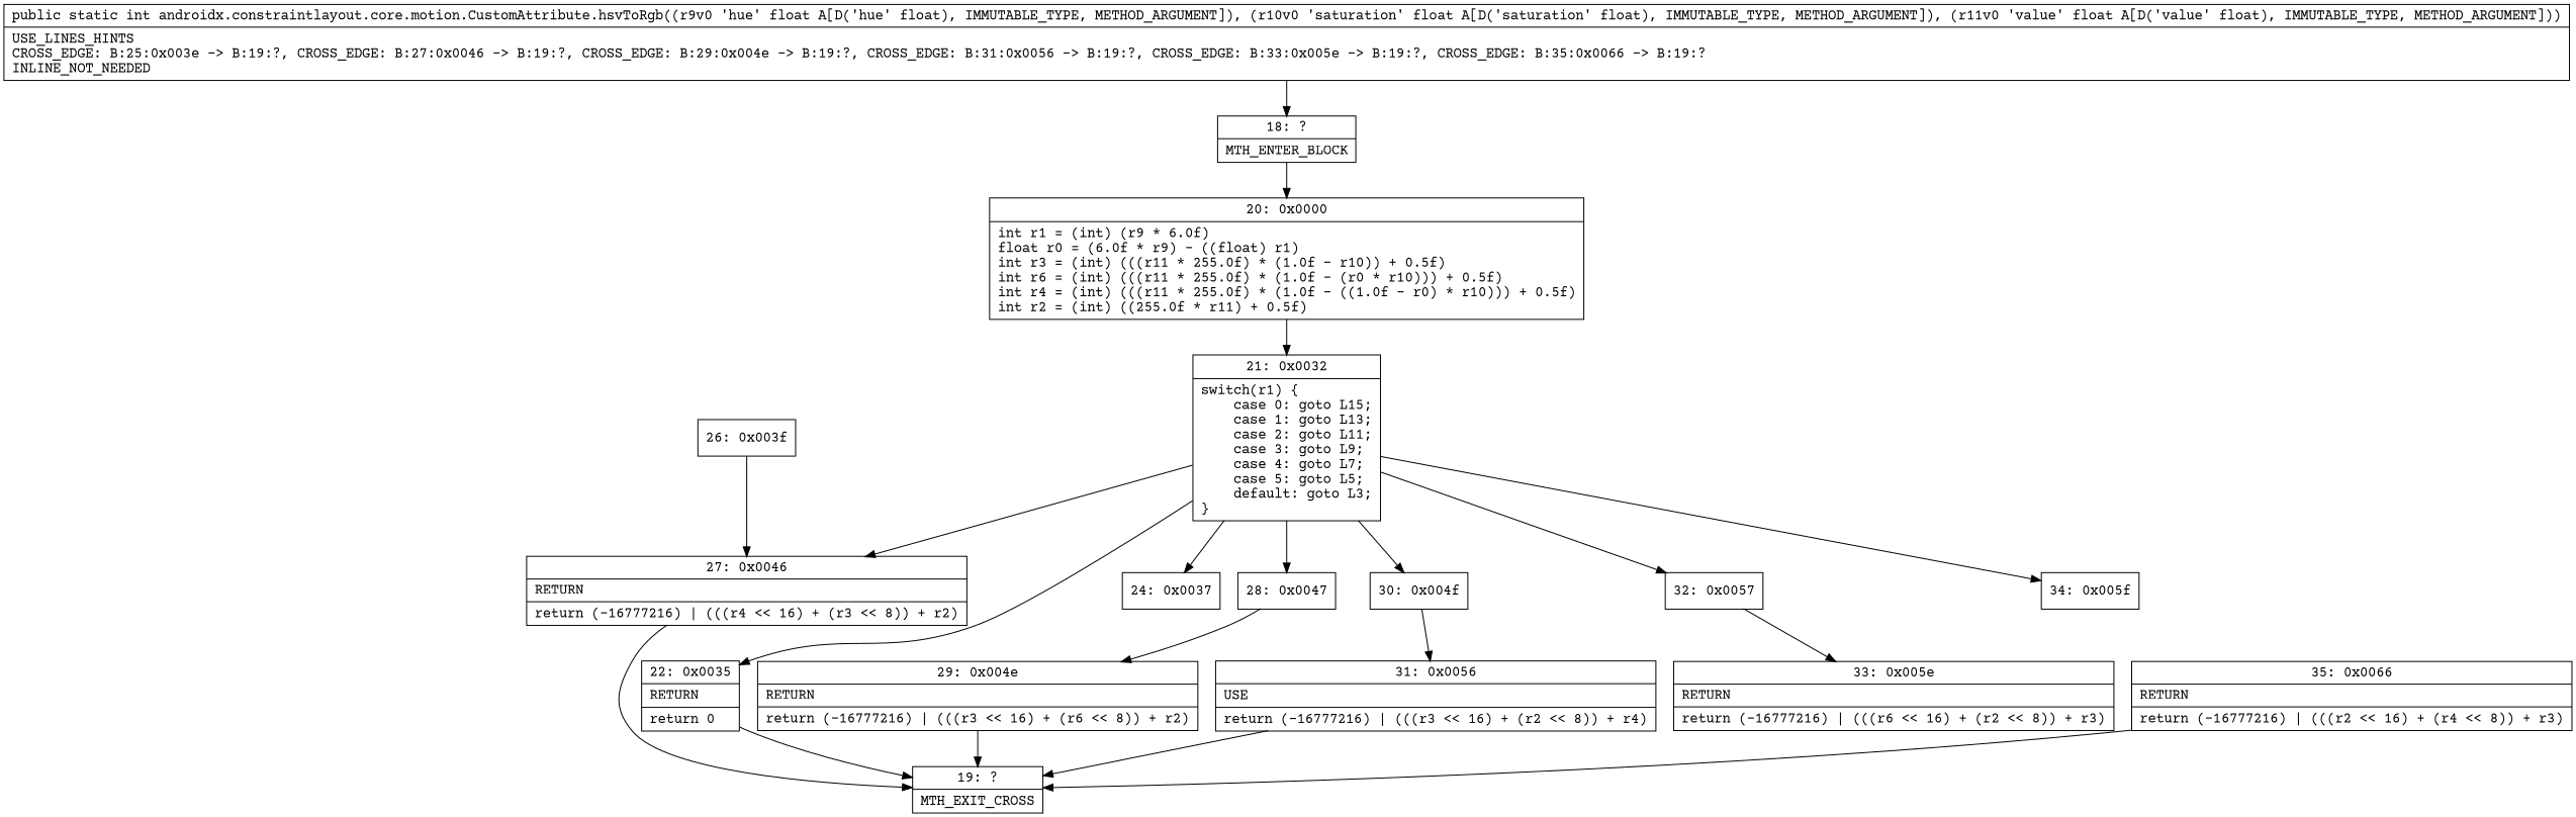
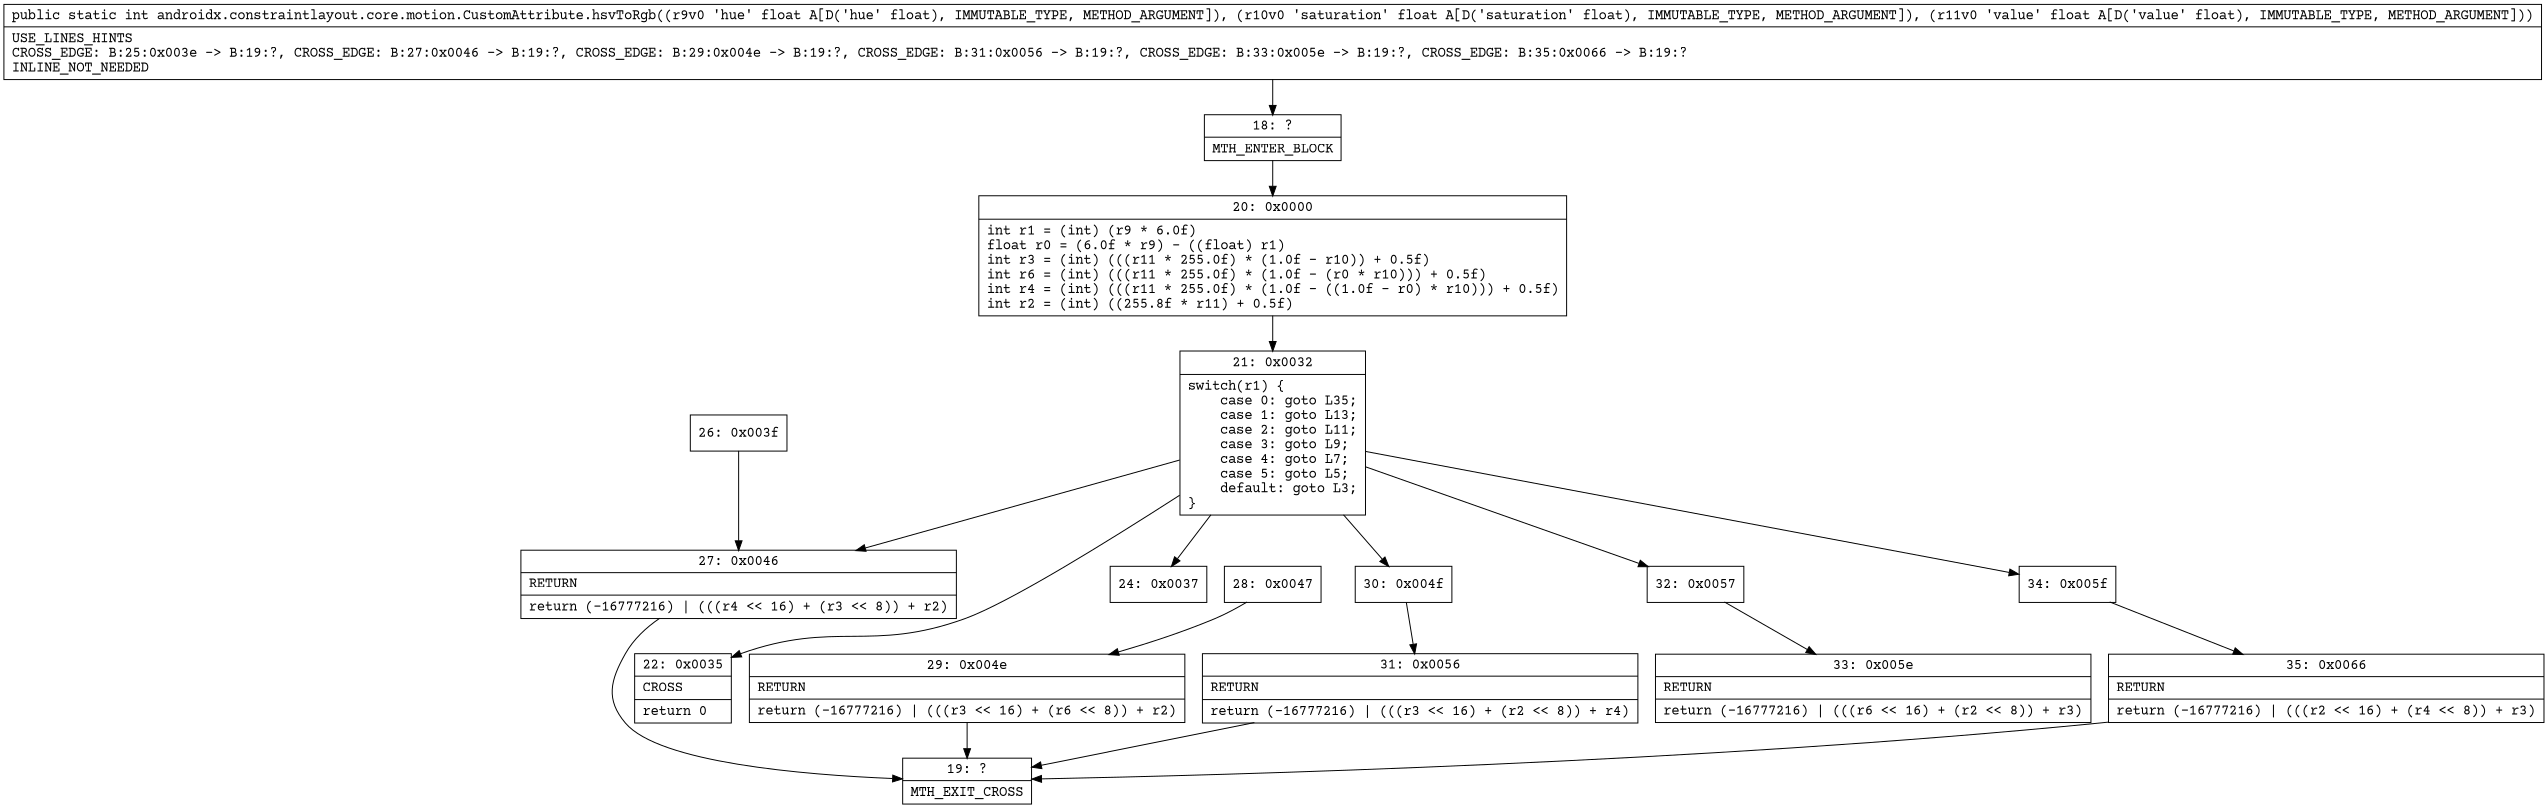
  digraph {
    fontname="Courier Prime"
    node [fontname="Courier Prime" shape=record]
    edge [fontname="Courier Prime"]
    n1 [label="{18\:\ ?|MTH_ENTER_BLOCK\l}"]
-   n2 [label="{20\:\ 0x0000|int r1 = (int) (r9 * 6.0f)\lfloat r0 = (6.0f * r9) \- ((float) r1)\lint r3 = (int) (((r11 * 255.0f) * (1.0f \- r10)) + 0.5f)\lint r6 = (int) (((r11 * 255.0f) * (1.0f \- (r0 * r10))) + 0.5f)\lint r4 = (int) (((r11 * 255.0f) * (1.0f \- ((1.0f \- r0) * r10))) + 0.5f)\lint r2 = (int) ((255.0f * r11) + 0.5f)\l}"]
-   n3 [label="{21\:\ 0x0032|switch(r1) \{\l    case 0: goto L15;\l    case 1: goto L13;\l    case 2: goto L11;\l    case 3: goto L9;\l    case 4: goto L7;\l    case 5: goto L5;\l    default: goto L3;\l\}\l}"]
-   n4 [label="{22\:\ 0x0035|RETURN\l|return 0\l}"]
+   n2 [label="{20\:\ 0x0000|int r1 = (int) (r9 * 6.0f)\lfloat r0 = (6.0f * r9) \- ((float) r1)\lint r3 = (int) (((r11 * 255.0f) * (1.0f \- r10)) + 0.5f)\lint r6 = (int) (((r11 * 255.0f) * (1.0f \- (r0 * r10))) + 0.5f)\lint r4 = (int) (((r11 * 255.0f) * (1.0f \- ((1.0f \- r0) * r10))) + 0.5f)\lint r2 = (int) ((255.8f * r11) + 0.5f)\l}"]
+   n3 [label="{21\:\ 0x0032|switch(r1) \{\l    case 0: goto L35;\l    case 1: goto L13;\l    case 2: goto L11;\l    case 3: goto L9;\l    case 4: goto L7;\l    case 5: goto L5;\l    default: goto L3;\l\}\l}"]
+   n4 [label="{22\:\ 0x0035|CROSS\l|return 0\l}"]
    n5 [label="{24\:\ 0x0037}"]
    n6 [label="{28\:\ 0x0047}"]
    n7 [label="{30\:\ 0x004f}"]
    n8 [label="{32\:\ 0x0057}"]
    n9 [label="{34\:\ 0x005f}"]
    n10 [label="{27\:\ 0x0046|RETURN\l|return (\-16777216) \| (((r4 \<\< 16) + (r3 \<\< 8)) + r2)\l}"]
    n11 [label="{19\:\ ?|MTH_EXIT_CROSS\l}"]
    n12 [label="{26\:\ 0x003f}"]
    n13 [label="{29\:\ 0x004e|RETURN\l|return (\-16777216) \| (((r3 \<\< 16) + (r6 \<\< 8)) + r2)\l}"]
-   n14 [label="{31\:\ 0x0056|USE\l|return (\-16777216) \| (((r3 \<\< 16) + (r2 \<\< 8)) + r4)\l}"]
+   n14 [label="{31\:\ 0x0056|RETURN\l|return (\-16777216) \| (((r3 \<\< 16) + (r2 \<\< 8)) + r4)\l}"]
    n15 [label="{33\:\ 0x005e|RETURN\l|return (\-16777216) \| (((r6 \<\< 16) + (r2 \<\< 8)) + r3)\l}"]
    n16 [label="{35\:\ 0x0066|RETURN\l|return (\-16777216) \| (((r2 \<\< 16) + (r4 \<\< 8)) + r3)\l}"]
    n17 [label="{public static int androidx.constraintlayout.core.motion.CustomAttribute.hsvToRgb((r9v0 'hue' float A[D('hue' float), IMMUTABLE_TYPE, METHOD_ARGUMENT]), (r10v0 'saturation' float A[D('saturation' float), IMMUTABLE_TYPE, METHOD_ARGUMENT]), (r11v0 'value' float A[D('value' float), IMMUTABLE_TYPE, METHOD_ARGUMENT]))  | USE_LINES_HINTS\lCROSS_EDGE: B:25:0x003e \-\> B:19:?, CROSS_EDGE: B:27:0x0046 \-\> B:19:?, CROSS_EDGE: B:29:0x004e \-\> B:19:?, CROSS_EDGE: B:31:0x0056 \-\> B:19:?, CROSS_EDGE: B:33:0x005e \-\> B:19:?, CROSS_EDGE: B:35:0x0066 \-\> B:19:?\lINLINE_NOT_NEEDED\l}"]
    n1 -> n2
    n2 -> n3
    n3 -> n4
    n3 -> n5
-   n3 -> n6
    n3 -> n7
    n3 -> n8
    n3 -> n9
    n3 -> n10
-   n4 -> n11
    n6 -> n13
    n7 -> n14
    n8 -> n15
+   n9 -> n16
    n10 -> n11
    n12 -> n10
    n13 -> n11
    n14 -> n11
    n16 -> n11
    n17 -> n1
  }
